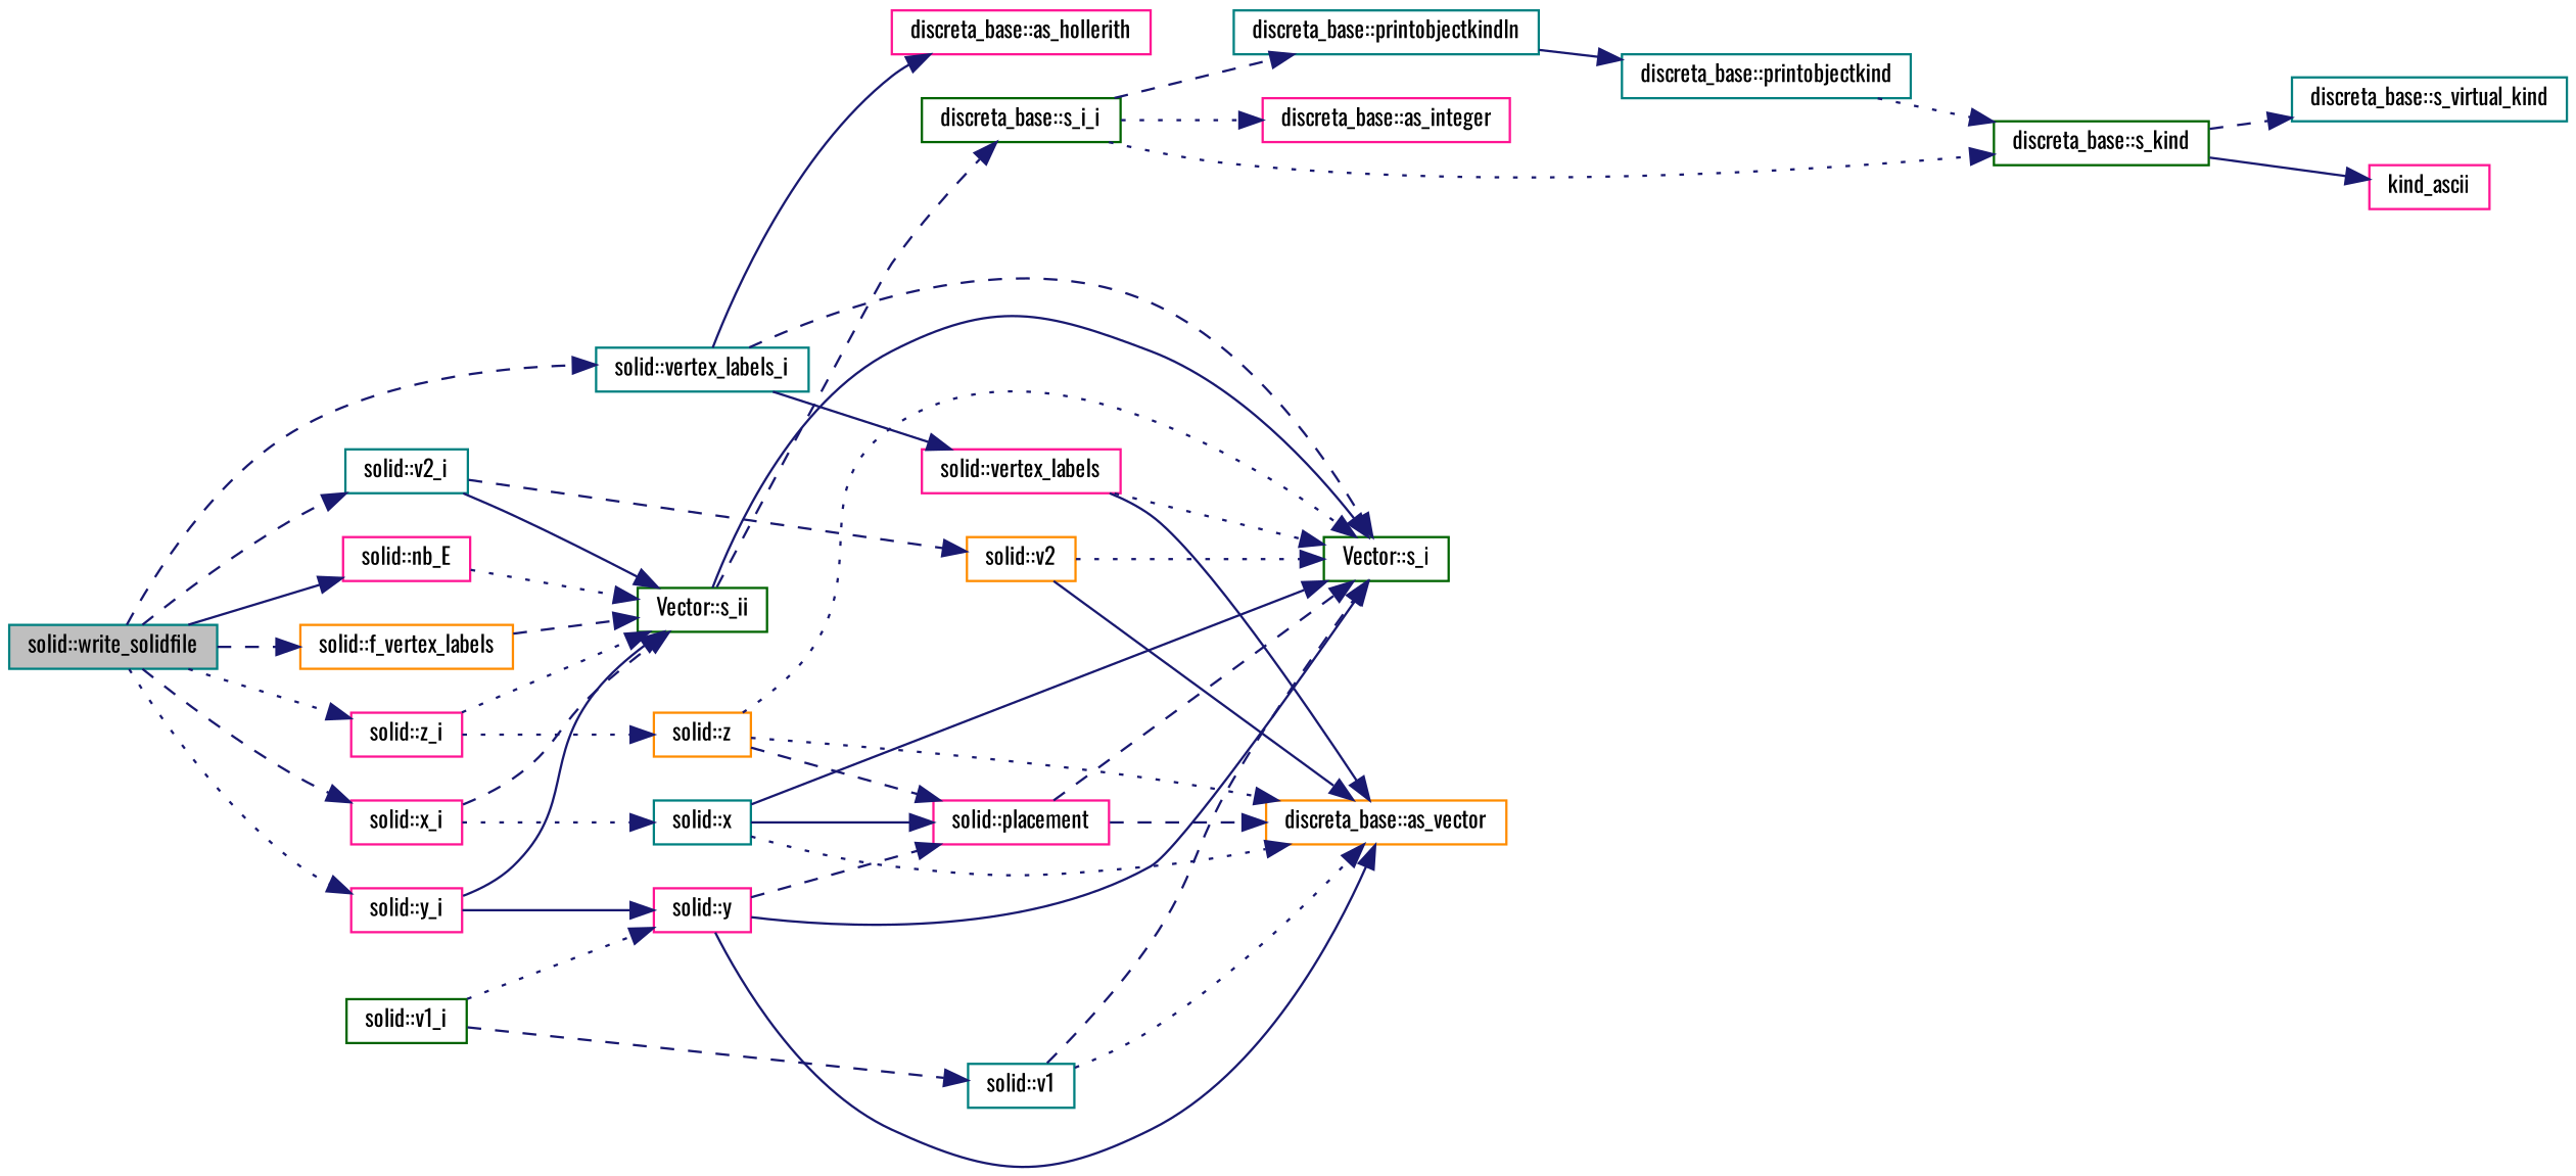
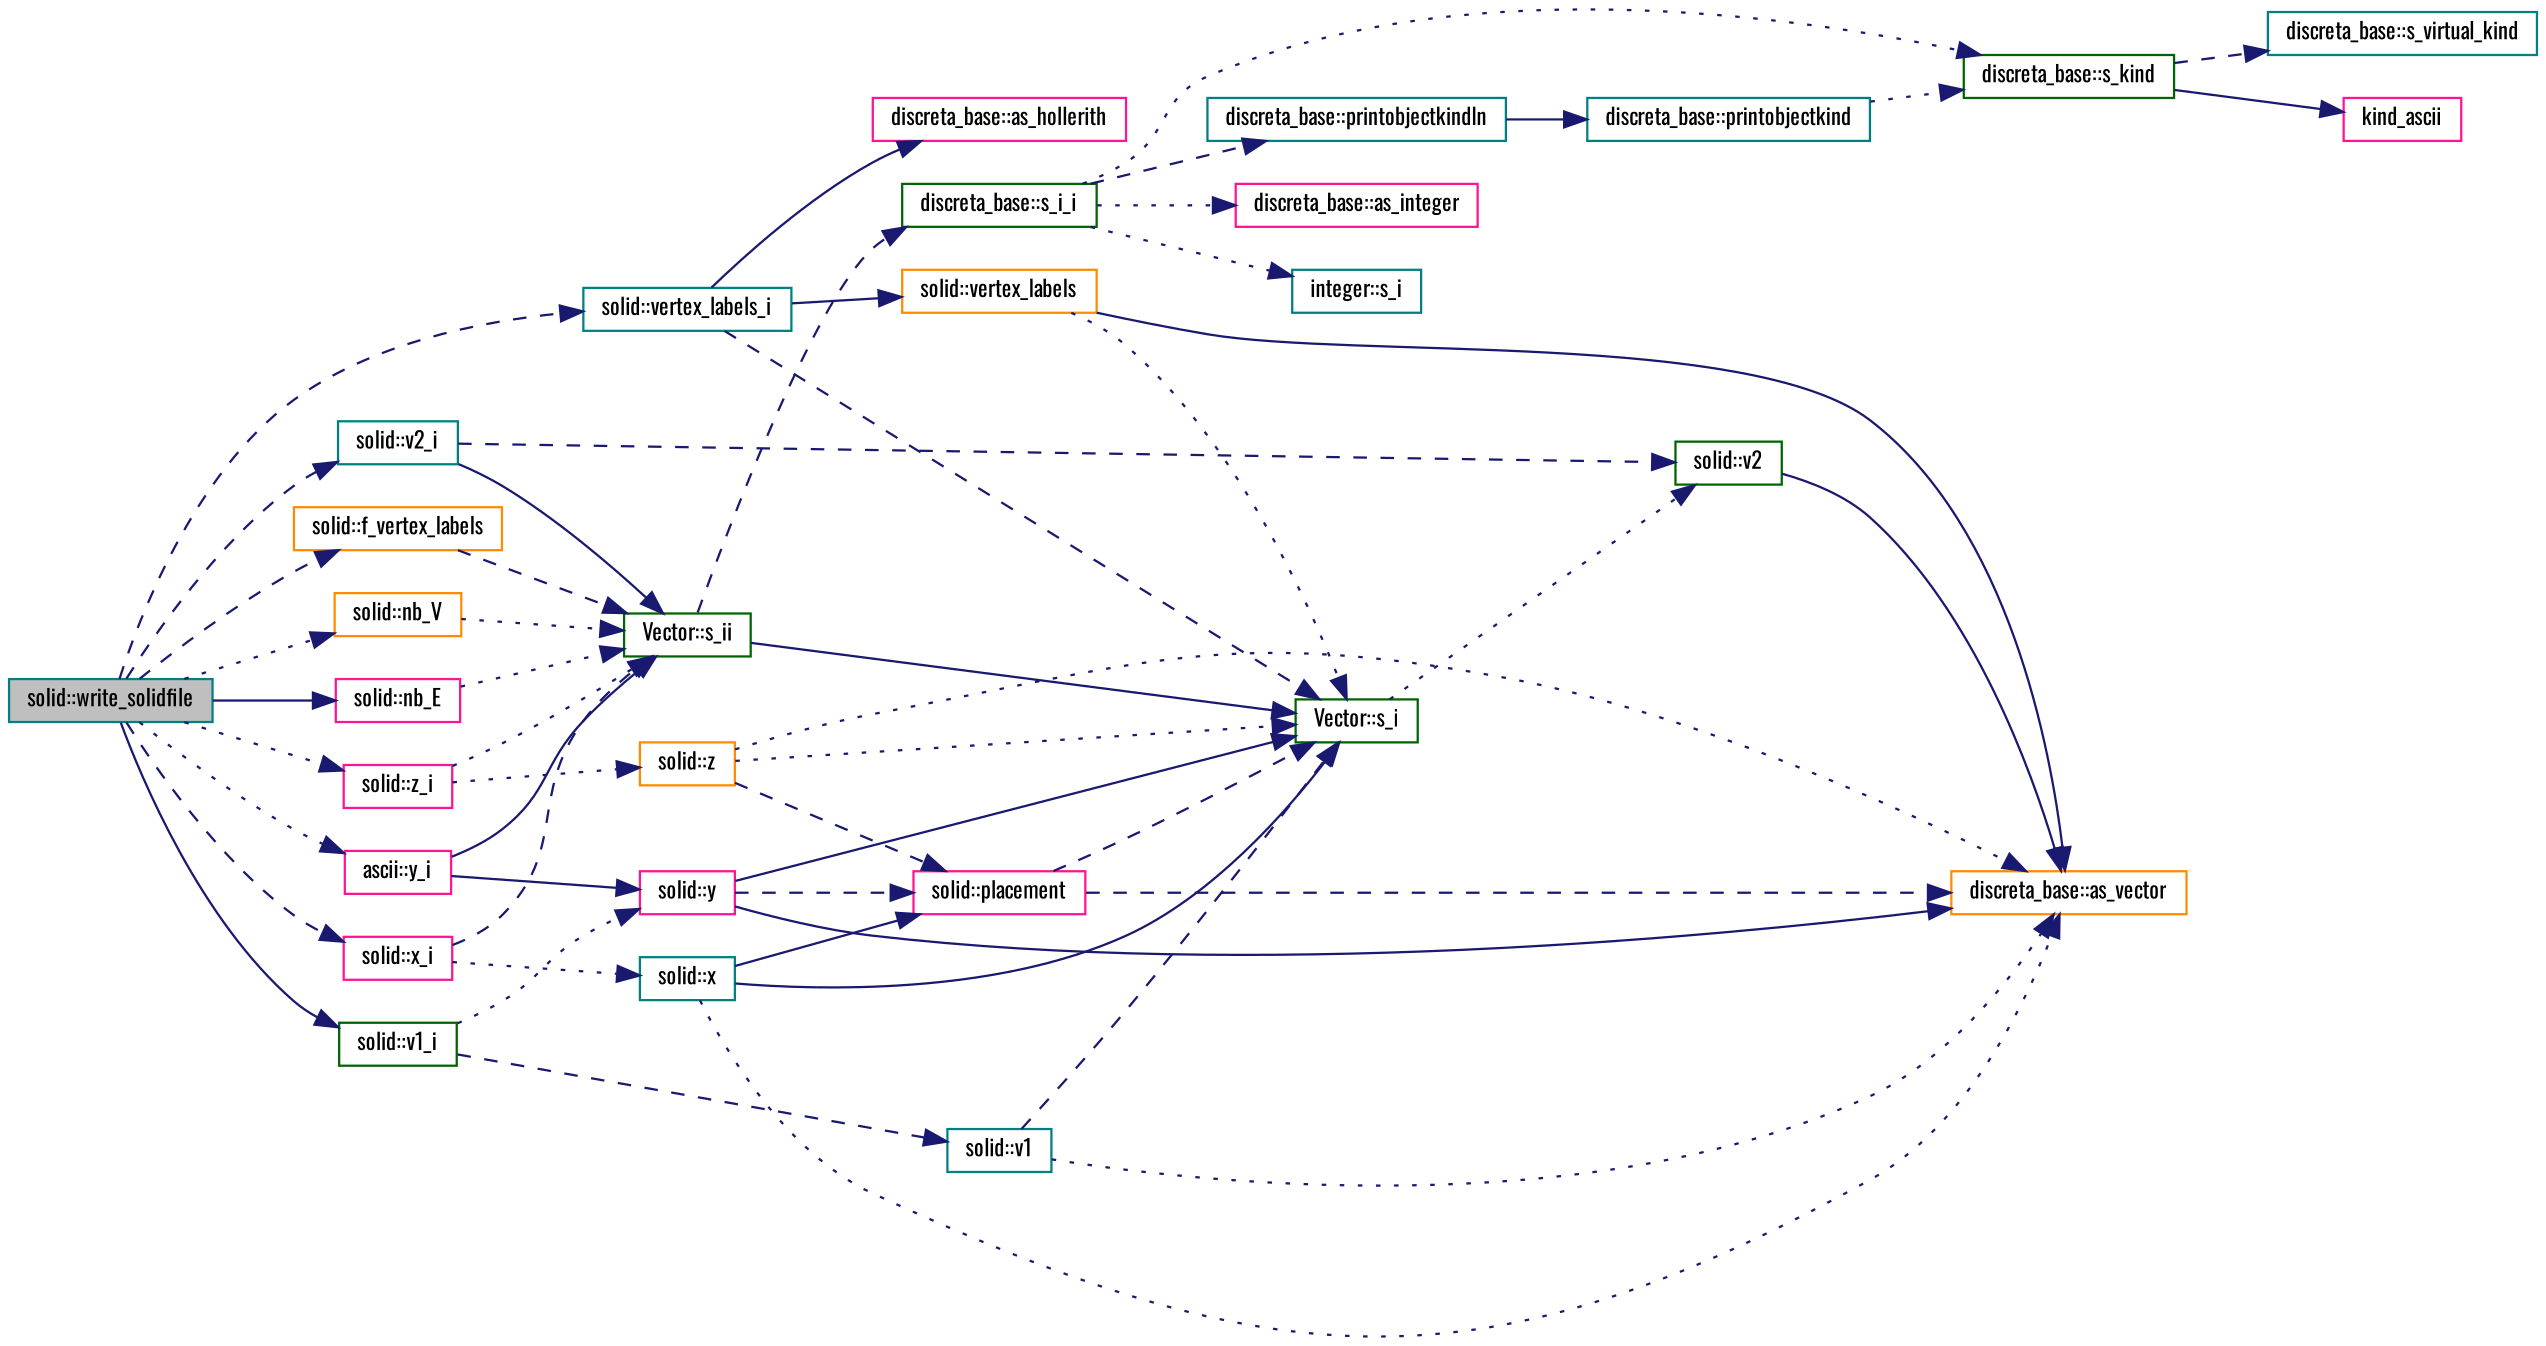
  digraph {
    fontname=Oswald
    rankdir=LR
    node [color=teal fillcolor=white fontname=Oswald fontsize=10 shape=record style=filled]
    edge [color=midnightblue fontname=Oswald fontsize=10 labelfontname=Helvetica labelfontsize=10 style=dotted]
    n1 [fillcolor=grey75 fontcolor=black height=0.2 label="solid::write_solidfile" width=0.4]
+   n2 [color=darkorange height=0.2 label="solid::nb_V" width=0.4]
    n3 [color=deeppink height=0.2 label="solid::nb_E" width=0.4]
    n4 [color=deeppink height=0.2 label="solid::x_i" width=0.4]
-   n5 [color=deeppink height=0.2 label="solid::y_i" width=0.4]
+   n5 [color=deeppink height=0.2 label="ascii::y_i" width=0.4]
    n6 [color=deeppink height=0.2 label="solid::z_i" width=0.4]
    n7 [color=darkgreen height=0.2 label="solid::v1_i" width=0.4]
    n8 [height=0.2 label="solid::v2_i" width=0.4]
    n9 [color=darkorange height=0.2 label="solid::f_vertex_labels" width=0.4]
    n10 [height=0.2 label="solid::vertex_labels_i" width=0.4]
    n11 [color=darkgreen height=0.2 label="Vector::s_ii" width=0.4]
    n12 [height=0.2 label="solid::x" width=0.4]
    n13 [color=deeppink height=0.2 label="solid::y" width=0.4]
    n14 [color=darkorange height=0.2 label="solid::z" width=0.4]
    n15 [height=0.2 label="solid::v1" width=0.4]
-   n16 [color=darkorange height=0.2 label="solid::v2" width=0.4]
+   n16 [color=darkgreen height=0.2 label="solid::v2" width=0.4]
    n17 [color=darkgreen height=0.2 label="Vector::s_i" width=0.4]
-   n18 [color=deeppink height=0.2 label="solid::vertex_labels" width=0.4]
+   n18 [color=darkorange height=0.2 label="solid::vertex_labels" width=0.4]
    n19 [color=deeppink height=0.2 label="discreta_base::as_hollerith" width=0.4]
    n20 [color=darkgreen height=0.2 label="discreta_base::s_i_i" width=0.4]
    n21 [color=darkgreen height=0.2 label="discreta_base::s_kind" width=0.4]
    n22 [height=0.2 label="discreta_base::printobjectkindln" width=0.4]
    n23 [color=deeppink height=0.2 label="discreta_base::as_integer" width=0.4]
+   n24 [height=0.2 label="integer::s_i" width=0.4]
    n25 [height=0.2 label="discreta_base::s_virtual_kind" width=0.4]
    n26 [color=deeppink height=0.2 label=kind_ascii width=0.4]
    n27 [height=0.2 label="discreta_base::printobjectkind" width=0.4]
    n28 [color=deeppink height=0.2 label="solid::placement" width=0.4]
    n29 [color=darkorange height=0.2 label="discreta_base::as_vector" width=0.4]
+   n1 -> n2
    n1 -> n3 [style=solid]
    n1 -> n4 [style=dashed]
    n1 -> n5
    n1 -> n6
+   n1 -> n7 [style=solid]
    n1 -> n8 [style=dashed]
    n1 -> n9 [style=dashed]
    n1 -> n10 [style=dashed]
+   n2 -> n11
    n3 -> n11
    n4 -> n11 [style=dashed]
    n4 -> n12
    n5 -> n11 [style=solid]
    n5 -> n13 [style=solid]
    n6 -> n11
    n6 -> n14
    n7 -> n13
    n7 -> n15 [style=dashed]
    n8 -> n11 [style=solid]
    n8 -> n16 [style=dashed]
    n9 -> n11 [style=dashed]
    n10 -> n17 [style=dashed]
    n10 -> n18 [style=solid]
    n10 -> n19 [style=solid]
    n11 -> n17 [style=solid]
    n11 -> n20 [style=dashed]
    n12 -> n17 [style=solid]
    n12 -> n28 [style=solid]
    n12 -> n29
    n13 -> n17 [style=solid]
    n13 -> n28 [style=dashed]
    n13 -> n29 [style=solid]
    n14 -> n17
    n14 -> n28 [style=dashed]
    n14 -> n29
    n15 -> n17 [style=dashed]
    n15 -> n29
-   n16 -> n17
+   n17 -> n16
    n16 -> n29 [style=solid]
    n18 -> n17
    n18 -> n29 [style=solid]
    n20 -> n21
    n20 -> n22 [style=dashed]
    n20 -> n23
+   n20 -> n24
    n21 -> n25 [style=dashed]
    n21 -> n26 [style=solid]
    n22 -> n27 [style=solid]
    n27 -> n21
    n28 -> n17 [style=dashed]
    n28 -> n29 [style=dashed]
  }
